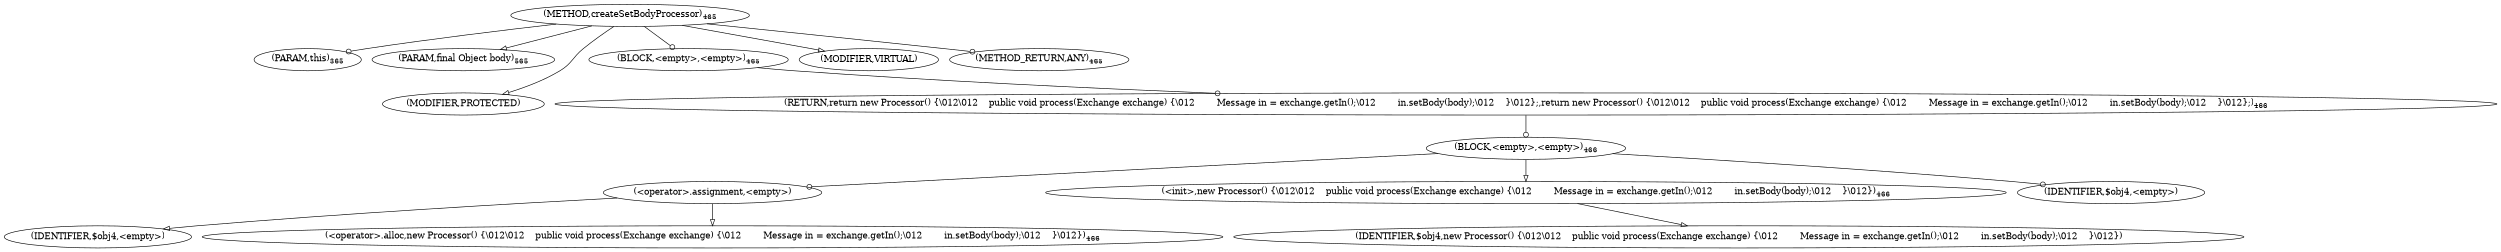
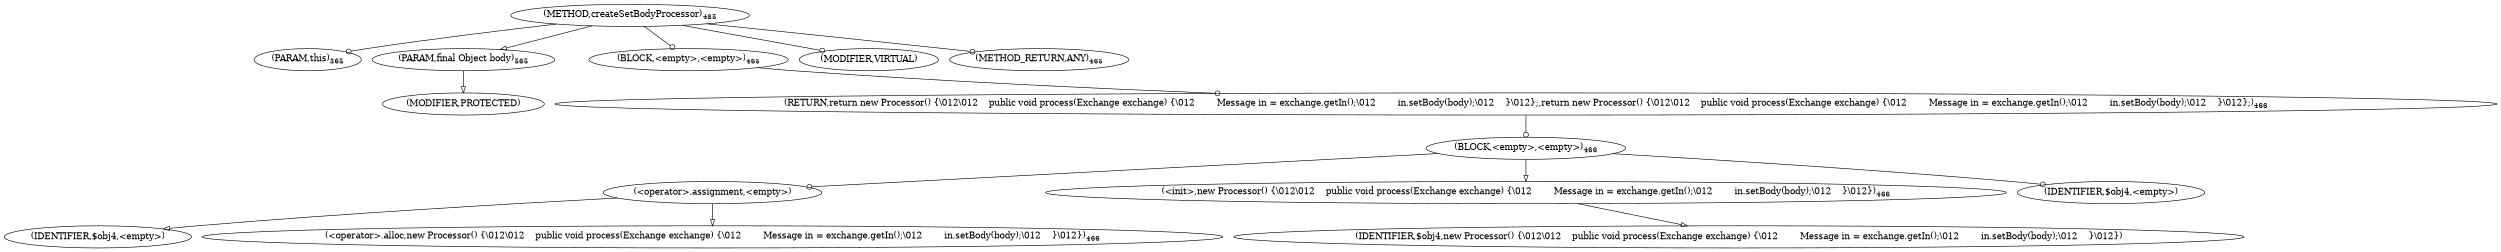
  digraph {
    edge [arrowhead=odot]
    n1 [label=<(METHOD,createSetBodyProcessor)<SUB>465</SUB>>]
    n2 [label=<(PARAM,this)<SUB>365</SUB>>]
    n3 [label=<(PARAM,final Object body)<SUB>565</SUB>>]
    n4 [label=<(BLOCK,&lt;empty&gt;,&lt;empty&gt;)<SUB>465</SUB>>]
    n5 [label=<(MODIFIER,PROTECTED)>]
    n6 [label=<(MODIFIER,VIRTUAL)>]
    n7 [label=<(METHOD_RETURN,ANY)<SUB>465</SUB>>]
    n8 [label=<(RETURN,return new Processor() {\012\012    public void process(Exchange exchange) {\012        Message in = exchange.getIn();\012        in.setBody(body);\012    }\012};,return new Processor() {\012\012    public void process(Exchange exchange) {\012        Message in = exchange.getIn();\012        in.setBody(body);\012    }\012};)<SUB>466</SUB>>]
    n9 [label=<(BLOCK,&lt;empty&gt;,&lt;empty&gt;)<SUB>466</SUB>>]
    n10 [label=<(&lt;operator&gt;.assignment,&lt;empty&gt;)>]
    n11 [label=<(&lt;init&gt;,new Processor() {\012\012    public void process(Exchange exchange) {\012        Message in = exchange.getIn();\012        in.setBody(body);\012    }\012})<SUB>466</SUB>>]
    n12 [label=<(IDENTIFIER,$obj4,&lt;empty&gt;)>]
    n13 [label=<(IDENTIFIER,$obj4,&lt;empty&gt;)>]
    n14 [label=<(&lt;operator&gt;.alloc,new Processor() {\012\012    public void process(Exchange exchange) {\012        Message in = exchange.getIn();\012        in.setBody(body);\012    }\012})<SUB>466</SUB>>]
    n15 [label=<(IDENTIFIER,$obj4,new Processor() {\012\012    public void process(Exchange exchange) {\012        Message in = exchange.getIn();\012        in.setBody(body);\012    }\012})>]
    n1 -> n2
    n1 -> n3 [arrowhead=onormal]
    n1 -> n4
-   n1 -> n5 [arrowhead=onormal]
-   n1 -> n6 [arrowhead=onormal]
+   n3 -> n5 [arrowhead=onormal]
+   n1 -> n6
    n1 -> n7
    n4 -> n8
    n8 -> n9
    n9 -> n10
    n9 -> n11 [arrowhead=onormal]
    n9 -> n12
    n10 -> n13 [arrowhead=onormal]
    n10 -> n14 [arrowhead=onormal]
    n11 -> n15 [arrowhead=onormal]
  }
